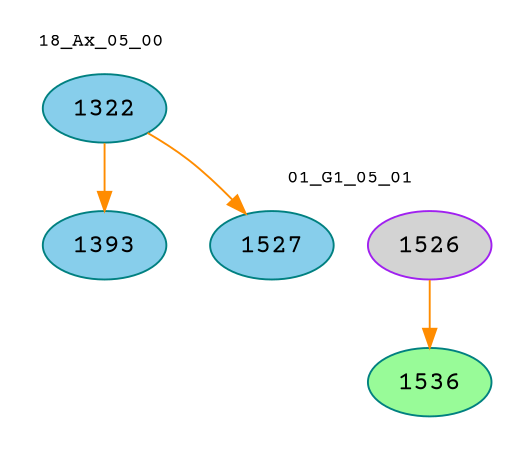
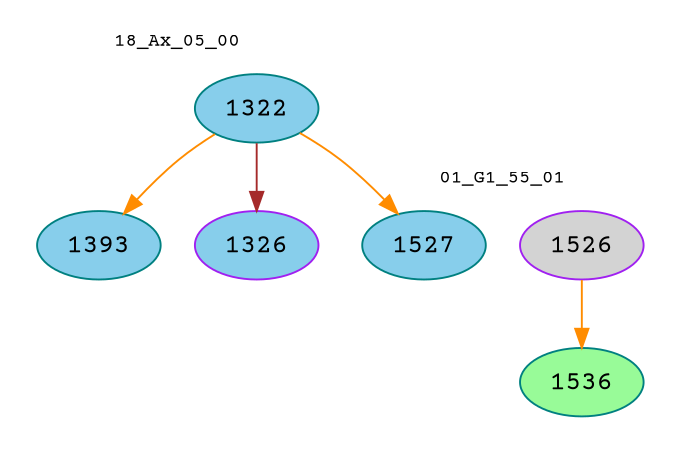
  digraph {
    fontname="Courier Prime"
    node [color=teal fillcolor=skyblue fontname="Courier Prime" style=filled]
    edge [color=darkorange fontname="Courier Prime"]
    n1 [label=1322]
    n2 [label=1393]
+   n3 [color=purple label=1326]
    n4 [color=purple fillcolor=lightgrey label=1526]
    n5 [label=1527]
    n6 [fillcolor=palegreen label=1536]
    subgraph cluster_1 {
      color=white
      fontsize=10
      label="18_Ax_05_00"
      n1
      n2
+     n3
    }
    subgraph cluster_2 {
      color=white
      fontsize=10
-     label="01_G1_05_01"
+     label="01_G1_55_01"
      n4
      n5
      n6
    }
    n1 -> n2
+   n1 -> n3 [color=brown]
    n1 -> n5
    n4 -> n6
  }
